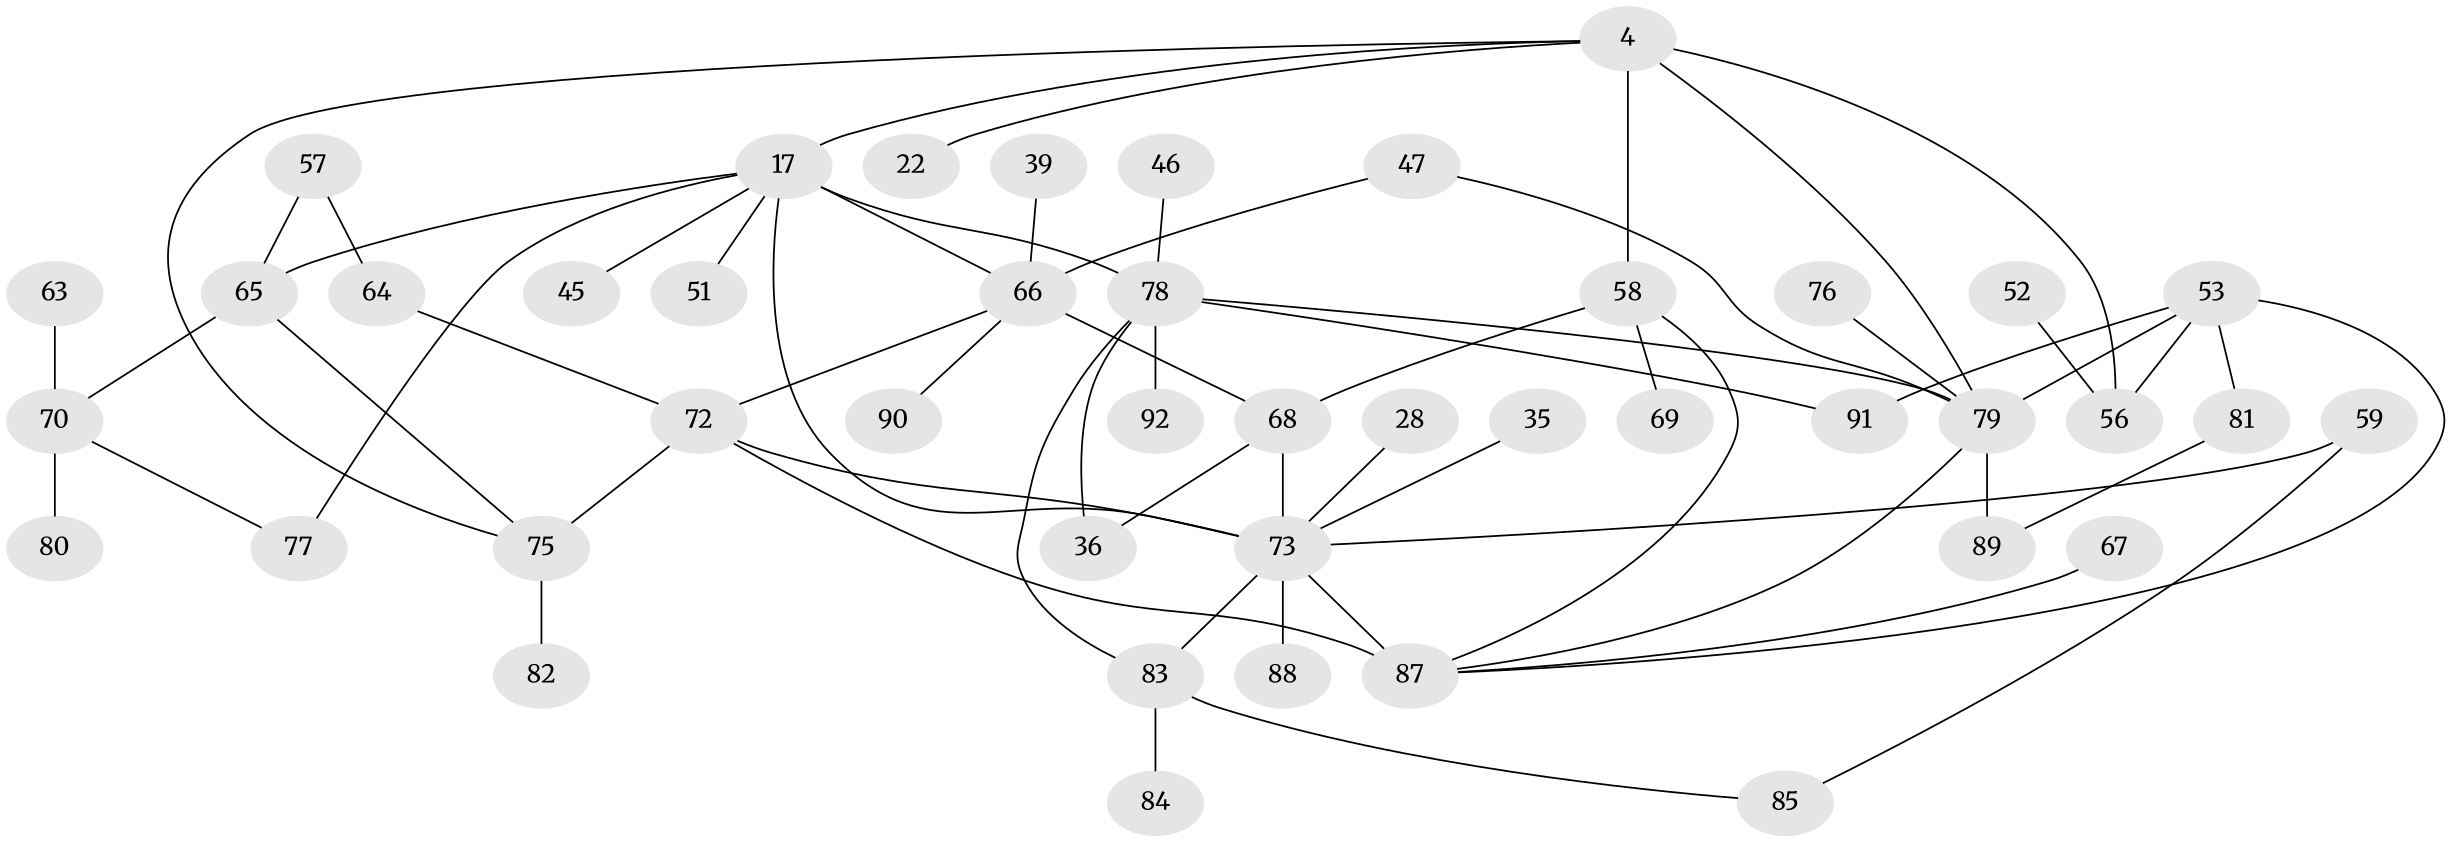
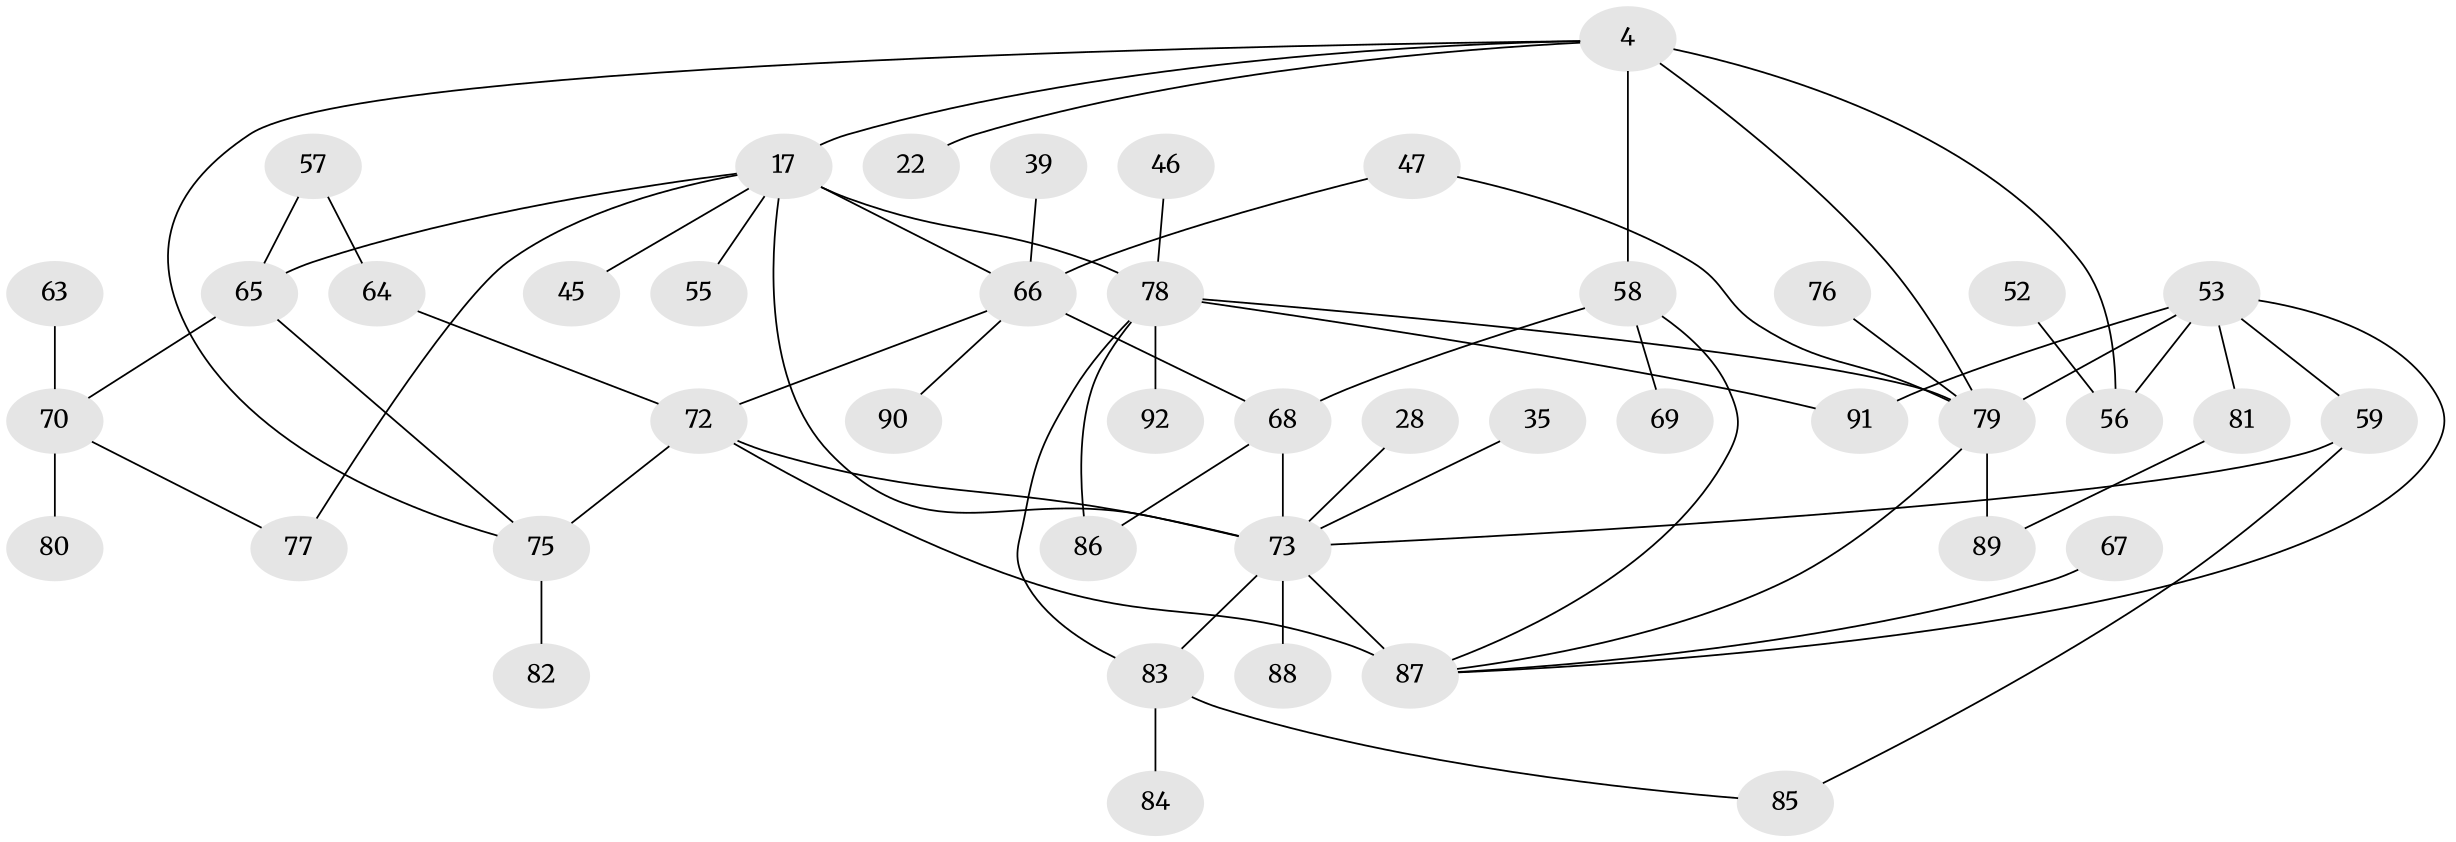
  graph {
    fontname=Merriweather
    node [color=gray90 fontname=Merriweather style=filled]
    edge [fontname=Merriweather]
    17 [super="+2"]
    45
-   51
+   51 [label=55]
    65 [super="+27"]
    66 [super="+44"]
    73 [super="+15+20+23"]
    77
    78 [super="+38+32"]
    4
    22
    56 [super="+50"]
    58 [super="+40"]
    75 [super="+74+31"]
    79 [super="+60+61"]
    68 [super="+26+55"]
    87 [super="+49+62"]
    69
    82
    89
    53 [super="+9+12+24"]
    59
    81
    91
    70 [super="+41"]
    72 [super="+37+43"]
    90
    83 [super="+54"]
    88
-   86 [super="+71" label=36]
+   86 [super="+71"]
    92
    28
    35 [super="+29"]
    39
    46
    47
    52
    85
    57
    64
    80
    63
    67
    84
    76
    17 -- 45
    17 -- 51
    17 -- 65 [weight=2]
    17 -- 66
    17 -- 73 [weight=3]
    17 -- 77
    17 -- 78
    65 -- 75
    65 -- 70
    66 -- 68 [weight=3]
    66 -- 72
    66 -- 90
    73 -- 87 [weight=3]
    73 -- 83 [weight=2]
    73 -- 88
    78 -- 79
    78 -- 91
    78 -- 83 [weight=2]
    78 -- 86 [weight=2]
    78 -- 92
    4 -- 17
    4 -- 22
    4 -- 56 [weight=2]
    4 -- 58
    4 -- 75
    4 -- 79
    58 -- 68
    58 -- 87
    58 -- 69
    75 -- 82
    79 -- 87
    79 -- 89
    68 -- 73 [weight=4]
    68 -- 86
    53 -- 56
    53 -- 79 [weight=3]
    53 -- 87
+   53 -- 59
    53 -- 81
    53 -- 91
    59 -- 73
    59 -- 85
    81 -- 89
    70 -- 77
    70 -- 80
    72 -- 73
    72 -- 75
    72 -- 87 [weight=2]
    83 -- 85
    83 -- 84
    28 -- 73
    35 -- 73
    39 -- 66
    46 -- 78
    47 -- 66
    47 -- 79
    52 -- 56
    57 -- 65
    57 -- 64
    64 -- 72
    63 -- 70
    67 -- 87
    76 -- 79
  }
